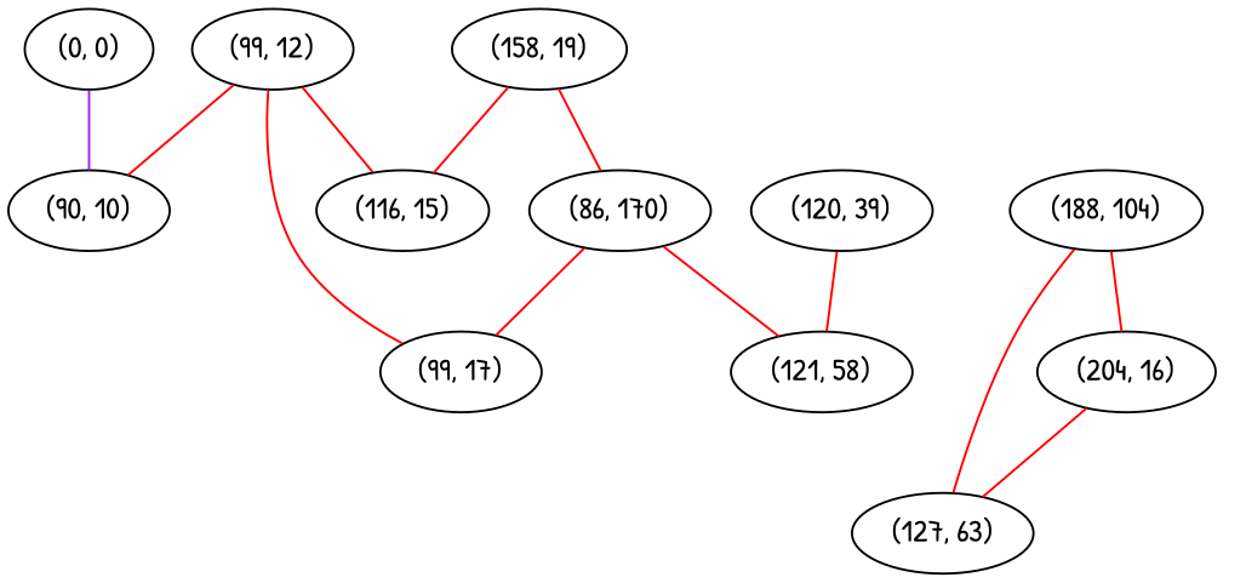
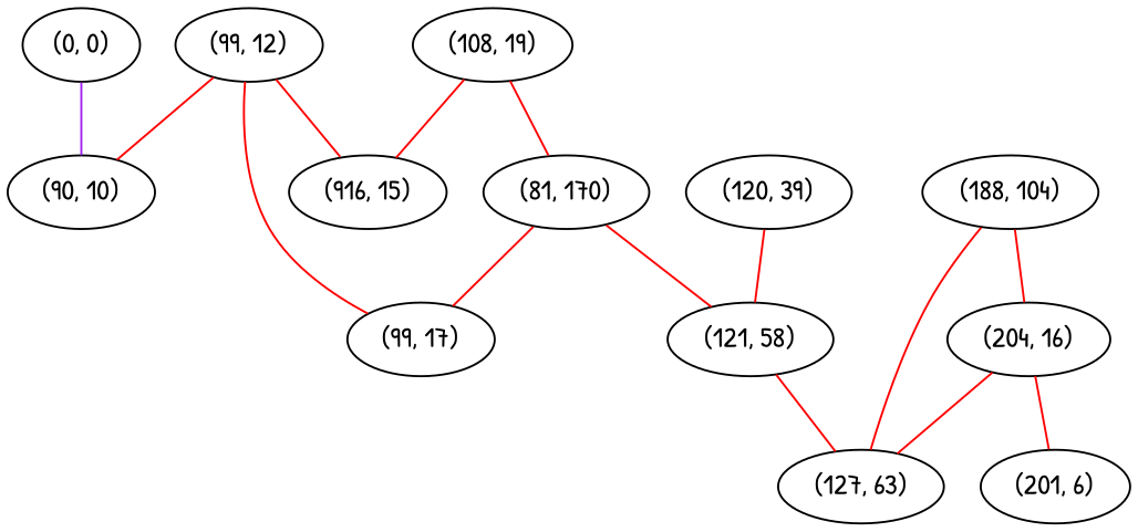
  graph {
    fontname="Patrick Hand"
    node [fontname="Patrick Hand"]
    edge [color=red fontname="Patrick Hand" weight=1]
    "(0, 0)"
    "(90, 10)"
    "(99, 12)"
-   "(116, 15)"
+   "(116, 15)" [label="(916, 15)"]
    "(99, 17)"
    "(120, 39)"
    "(121, 58)"
    "(127, 63)"
    n9 [label="(188, 104)"]
    "(204, 16)"
-   "(81, 170)" [label="(86, 170)"]
-   "(108, 19)" [label="(158, 19)"]
+   "(201, 6)"
+   "(81, 170)"
+   "(108, 19)"
    "(0, 0)" -- "(90, 10)" [color=purple weight=4]
    "(99, 12)" -- "(90, 10)"
    "(99, 12)" -- "(116, 15)"
    "(99, 12)" -- "(99, 17)"
    "(120, 39)" -- "(121, 58)"
+   "(121, 58)" -- "(127, 63)"
    n9 -- "(127, 63)"
    n9 -- "(204, 16)"
    "(204, 16)" -- "(127, 63)"
+   "(204, 16)" -- "(201, 6)"
    "(81, 170)" -- "(99, 17)"
    "(81, 170)" -- "(121, 58)"
    "(108, 19)" -- "(116, 15)"
    "(108, 19)" -- "(81, 170)"
  }
